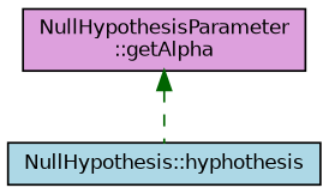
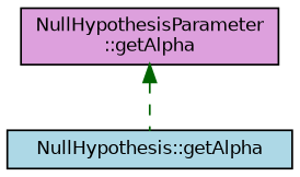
  digraph {
    rankdir=TB
    node [color=black fontname=Helvetica fontsize=10 shape=record style=filled]
    n1 [fillcolor=plum fontcolor=black height=0.2 label="NullHypothesisParameter\l::getAlpha" width=0.4]
-   n2 [fillcolor=lightblue height=0.2 label="NullHypothesis::hyphothesis" width=0.4]
+   n2 [fillcolor=lightblue height=0.2 label="NullHypothesis::getAlpha" width=0.4]
    n1 -> n2 [color=darkgreen dir=back fontname=Helvetica fontsize=10 labelfontname=Helvetica labelfontsize=10 style=dashed]
  }
